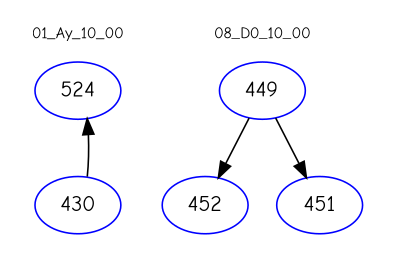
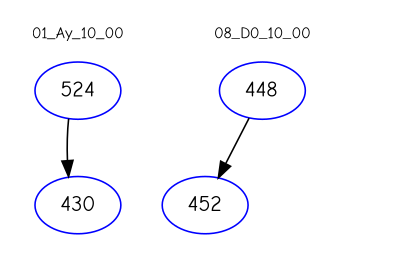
  digraph {
    fontname="Comic Neue"
    node [color=blue fontname="Comic Neue"]
    edge [color=black fontname="Comic Neue"]
    n1 [label=524]
    n2 [label=430]
-   n3 [label=449]
+   n3 [label=448]
    n4 [label=452]
-   n5 [label=451]
    subgraph cluster_1 {
      color=white
      fontsize=10
      label="01_Ay_10_00"
      n1
      n2
    }
    subgraph cluster_2 {
      color=white
      fontsize=10
      label="08_D0_10_00"
      n3
      n4
-     n5
    }
-   n2 -> n1
+   n1 -> n2
    n3 -> n4
-   n3 -> n5
  }
